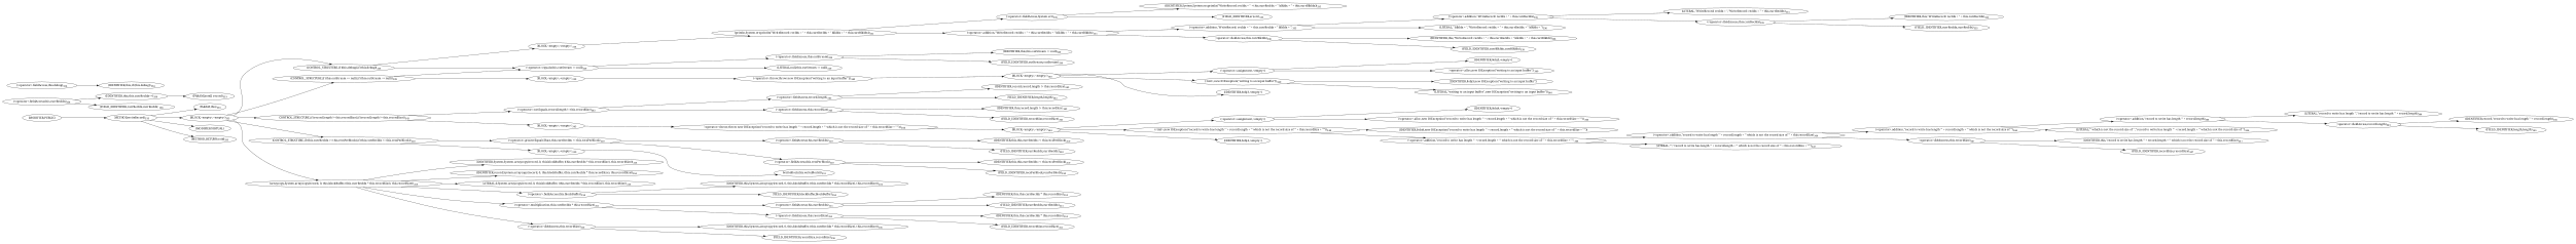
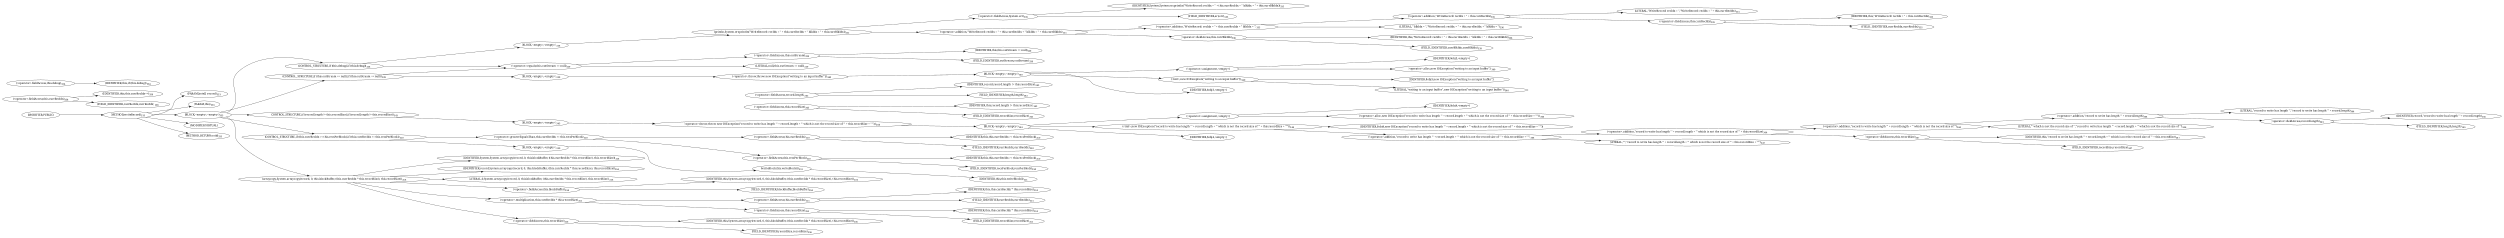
  digraph {
    fontname="Noto Serif"
    rankdir=LR
    node [fontname="Noto Serif"]
    edge [fontname="Noto Serif"]
    n1 [label=<(METHOD,writeRecord)<SUB>333</SUB>>]
    n2 [label=<(PARAM,this)<SUB>333</SUB>>]
    n3 [label=<(PARAM,byte[] record)<SUB>333</SUB>>]
    n4 [label=<(BLOCK,&lt;empty&gt;,&lt;empty&gt;)<SUB>333</SUB>>]
    n5 [label=<(MODIFIER,VIRTUAL)>]
    n6 [label=<(METHOD_RETURN,void)<SUB>333</SUB>>]
    n7 [label=<(CONTROL_STRUCTURE,if (this.debug),if (this.debug))<SUB>334</SUB>>]
    n8 [label=<(CONTROL_STRUCTURE,if (this.outStream == null),if (this.outStream == null))<SUB>339</SUB>>]
    n9 [label=<(CONTROL_STRUCTURE,if (record.length != this.recordSize),if (record.length != this.recordSize))<SUB>343</SUB>>]
    n10 [label=<(CONTROL_STRUCTURE,if (this.currRecIdx &gt;= this.recsPerBlock),if (this.currRecIdx &gt;= this.recsPerBlock))<SUB>350</SUB>>]
    n11 [label=<(arraycopy,System.arraycopy(record, 0, this.blockBuffer, (this.currRecIdx * this.recordSize), this.recordSize))<SUB>354</SUB>>]
    n12 [label=<(MODIFIER,PUBLIC)>]
    n13 [label=<(BLOCK,&lt;empty&gt;,&lt;empty&gt;)<SUB>334</SUB>>]
    n14 [label=<(&lt;operator&gt;.equals,this.outStream == null)<SUB>339</SUB>>]
    n15 [label=<(BLOCK,&lt;empty&gt;,&lt;empty&gt;)<SUB>339</SUB>>]
-   n16 [label=<(&lt;operator&gt;.notEquals,record.length != this.recordSize)<SUB>343</SUB>>]
    n17 [label=<(BLOCK,&lt;empty&gt;,&lt;empty&gt;)<SUB>343</SUB>>]
    n18 [label=<(&lt;operator&gt;.greaterEqualsThan,this.currRecIdx &gt;= this.recsPerBlock)<SUB>350</SUB>>]
    n19 [label=<(BLOCK,&lt;empty&gt;,&lt;empty&gt;)<SUB>350</SUB>>]
    n20 [label=<(IDENTIFIER,System,System.arraycopy(record, 0, this.blockBuffer, (this.currRecIdx * this.recordSize), this.recordSize))<SUB>354</SUB>>]
    n21 [label=<(IDENTIFIER,record,System.arraycopy(record, 0, this.blockBuffer, (this.currRecIdx * this.recordSize), this.recordSize))<SUB>354</SUB>>]
    n22 [label=<(LITERAL,0,System.arraycopy(record, 0, this.blockBuffer, (this.currRecIdx * this.recordSize), this.recordSize))<SUB>354</SUB>>]
    n23 [label=<(&lt;operator&gt;.fieldAccess,this.blockBuffer)<SUB>354</SUB>>]
    n24 [label=<(&lt;operator&gt;.multiplication,this.currRecIdx * this.recordSize)<SUB>355</SUB>>]
    n25 [label=<(&lt;operator&gt;.fieldAccess,this.recordSize)<SUB>356</SUB>>]
    n26 [label=<(&lt;operator&gt;.fieldAccess,this.debug)<SUB>334</SUB>>]
    n27 [label=<(IDENTIFIER,this,if (this.debug))<SUB>334</SUB>>]
    n28 [label=<(println,System.err.println(&quot;WriteRecord: recIdx = &quot; + this.currRecIdx + &quot; blkIdx = &quot; + this.currBlkIdx))<SUB>335</SUB>>]
    n29 [label=<(&lt;operator&gt;.fieldAccess,System.err)<SUB>335</SUB>>]
    n30 [label=<(&lt;operator&gt;.addition,&quot;WriteRecord: recIdx = &quot; + this.currRecIdx + &quot; blkIdx = &quot; + this.currBlkIdx)<SUB>335</SUB>>]
    n31 [label=<(IDENTIFIER,System,System.err.println(&quot;WriteRecord: recIdx = &quot; + this.currRecIdx + &quot; blkIdx = &quot; + this.currBlkIdx))<SUB>335</SUB>>]
    n32 [label=<(FIELD_IDENTIFIER,err,err)<SUB>335</SUB>>]
    n33 [label=<(&lt;operator&gt;.addition,&quot;WriteRecord: recIdx = &quot; + this.currRecIdx + &quot; blkIdx = &quot;)<SUB>335</SUB>>]
    n34 [label=<(&lt;operator&gt;.fieldAccess,this.currBlkIdx)<SUB>336</SUB>>]
    n35 [label=<(&lt;operator&gt;.addition,&quot;WriteRecord: recIdx = &quot; + this.currRecIdx)<SUB>335</SUB>>]
    n36 [label=<(LITERAL,&quot; blkIdx = &quot;,&quot;WriteRecord: recIdx = &quot; + this.currRecIdx + &quot; blkIdx = &quot;)<SUB>336</SUB>>]
    n37 [label=<(IDENTIFIER,this,&quot;WriteRecord: recIdx = &quot; + this.currRecIdx + &quot; blkIdx = &quot; + this.currBlkIdx)<SUB>336</SUB>>]
    n38 [label=<(FIELD_IDENTIFIER,currBlkIdx,currBlkIdx)<SUB>339</SUB>>]
    n39 [label=<(LITERAL,&quot;WriteRecord: recIdx = &quot;,&quot;WriteRecord: recIdx = &quot; + this.currRecIdx)<SUB>335</SUB>>]
    n40 [label=<(&lt;operator&gt;.fieldAccess,this.currRecIdx)<SUB>335</SUB>>]
    n41 [label=<(IDENTIFIER,this,&quot;WriteRecord: recIdx = &quot; + this.currRecIdx)<SUB>335</SUB>>]
    n42 [label=<(FIELD_IDENTIFIER,currRecIdx,currRecIdx)<SUB>335</SUB>>]
    n43 [label=<(&lt;operator&gt;.fieldAccess,this.outStream)<SUB>339</SUB>>]
    n44 [label=<(LITERAL,null,this.outStream == null)<SUB>339</SUB>>]
    n45 [label=<(&lt;operator&gt;.throw,throw new IOException(&quot;writing to an input buffer&quot;);)<SUB>340</SUB>>]
    n46 [label=<(IDENTIFIER,this,this.outStream == null)<SUB>339</SUB>>]
    n47 [label=<(FIELD_IDENTIFIER,outStream,outStream)<SUB>339</SUB>>]
    n48 [label=<(BLOCK,&lt;empty&gt;,&lt;empty&gt;)<SUB>340</SUB>>]
    n49 [label=<(&lt;operator&gt;.assignment,&lt;empty&gt;)>]
    n50 [label=<(&lt;init&gt;,new IOException(&quot;writing to an input buffer&quot;))<SUB>340</SUB>>]
    n51 [label=<(IDENTIFIER,$obj3,&lt;empty&gt;)>]
    n52 [label=<(IDENTIFIER,$obj3,&lt;empty&gt;)>]
    n53 [label=<(&lt;operator&gt;.alloc,new IOException(&quot;writing to an input buffer&quot;))<SUB>340</SUB>>]
    n54 [label=<(IDENTIFIER,$obj3,new IOException(&quot;writing to an input buffer&quot;))>]
    n55 [label=<(LITERAL,&quot;writing to an input buffer&quot;,new IOException(&quot;writing to an input buffer&quot;))<SUB>340</SUB>>]
    n56 [label=<(&lt;operator&gt;.fieldAccess,record.length)<SUB>343</SUB>>]
    n57 [label=<(&lt;operator&gt;.fieldAccess,this.recordSize)<SUB>343</SUB>>]
    n58 [label=<(&lt;operator&gt;.throw,throw new IOException(&quot;record to write has length '&quot; + record.length + &quot;' which is not the record size of '&quot; + this.recordSize + &quot;'&quot;);)<SUB>344</SUB>>]
    n59 [label=<(IDENTIFIER,record,record.length != this.recordSize)<SUB>343</SUB>>]
    n60 [label=<(FIELD_IDENTIFIER,length,length)<SUB>343</SUB>>]
    n61 [label=<(IDENTIFIER,this,record.length != this.recordSize)<SUB>343</SUB>>]
    n62 [label=<(FIELD_IDENTIFIER,recordSize,recordSize)<SUB>343</SUB>>]
    n63 [label=<(BLOCK,&lt;empty&gt;,&lt;empty&gt;)<SUB>344</SUB>>]
    n64 [label=<(&lt;operator&gt;.assignment,&lt;empty&gt;)>]
    n65 [label=<(&lt;init&gt;,new IOException(&quot;record to write has length '&quot; + record.length + &quot;' which is not the record size of '&quot; + this.recordSize + &quot;'&quot;))<SUB>344</SUB>>]
    n66 [label=<(IDENTIFIER,$obj4,&lt;empty&gt;)>]
    n67 [label=<(IDENTIFIER,$obj4,&lt;empty&gt;)>]
    n68 [label=<(&lt;operator&gt;.alloc,new IOException(&quot;record to write has length '&quot; + record.length + &quot;' which is not the record size of '&quot; + this.recordSize + &quot;'&quot;))<SUB>344</SUB>>]
    n69 [label=<(IDENTIFIER,$obj4,new IOException(&quot;record to write has length '&quot; + record.length + &quot;' which is not the record size of '&quot; + this.recordSize + &quot;'&quot;))>]
    n70 [label=<(&lt;operator&gt;.addition,&quot;record to write has length '&quot; + record.length + &quot;' which is not the record size of '&quot; + this.recordSize + &quot;'&quot;)<SUB>344</SUB>>]
    n71 [label=<(&lt;operator&gt;.addition,&quot;record to write has length '&quot; + record.length + &quot;' which is not the record size of '&quot; + this.recordSize)<SUB>344</SUB>>]
    n72 [label=<(LITERAL,&quot;'&quot;,&quot;record to write has length '&quot; + record.length + &quot;' which is not the record size of '&quot; + this.recordSize + &quot;'&quot;)<SUB>347</SUB>>]
    n73 [label=<(&lt;operator&gt;.addition,&quot;record to write has length '&quot; + record.length + &quot;' which is not the record size of '&quot;)<SUB>344</SUB>>]
    n74 [label=<(&lt;operator&gt;.fieldAccess,this.recordSize)<SUB>347</SUB>>]
    n75 [label=<(&lt;operator&gt;.addition,&quot;record to write has length '&quot; + record.length)<SUB>344</SUB>>]
    n76 [label=<(LITERAL,&quot;' which is not the record size of '&quot;,&quot;record to write has length '&quot; + record.length + &quot;' which is not the record size of '&quot;)<SUB>346</SUB>>]
    n77 [label=<(IDENTIFIER,this,&quot;record to write has length '&quot; + record.length + &quot;' which is not the record size of '&quot; + this.recordSize)<SUB>347</SUB>>]
    n78 [label=<(FIELD_IDENTIFIER,recordSize,recordSize)<SUB>347</SUB>>]
    n79 [label=<(LITERAL,&quot;record to write has length '&quot;,&quot;record to write has length '&quot; + record.length)<SUB>344</SUB>>]
    n80 [label=<(&lt;operator&gt;.fieldAccess,record.length)<SUB>345</SUB>>]
    n81 [label=<(IDENTIFIER,record,&quot;record to write has length '&quot; + record.length)<SUB>345</SUB>>]
    n82 [label=<(FIELD_IDENTIFIER,length,length)<SUB>345</SUB>>]
    n83 [label=<(&lt;operator&gt;.fieldAccess,this.currRecIdx)<SUB>350</SUB>>]
    n84 [label=<(&lt;operator&gt;.fieldAccess,this.recsPerBlock)<SUB>350</SUB>>]
    n85 [label=<(writeBlock,this.writeBlock())<SUB>351</SUB>>]
    n86 [label=<(IDENTIFIER,this,this.currRecIdx &gt;= this.recsPerBlock)<SUB>350</SUB>>]
    n87 [label=<(FIELD_IDENTIFIER,currRecIdx,currRecIdx)<SUB>350</SUB>>]
    n88 [label=<(IDENTIFIER,this,this.currRecIdx &gt;= this.recsPerBlock)<SUB>350</SUB>>]
    n89 [label=<(FIELD_IDENTIFIER,recsPerBlock,recsPerBlock)<SUB>350</SUB>>]
+   n90 [label=<(IDENTIFIER,this,this.writeBlock())<SUB>351</SUB>>]
    n91 [label=<(IDENTIFIER,this,System.arraycopy(record, 0, this.blockBuffer, (this.currRecIdx * this.recordSize), this.recordSize))<SUB>354</SUB>>]
    n92 [label=<(FIELD_IDENTIFIER,blockBuffer,blockBuffer)<SUB>354</SUB>>]
    n93 [label=<(&lt;operator&gt;.fieldAccess,this.currRecIdx)<SUB>355</SUB>>]
    n94 [label=<(&lt;operator&gt;.fieldAccess,this.recordSize)<SUB>355</SUB>>]
    n95 [label=<(IDENTIFIER,this,System.arraycopy(record, 0, this.blockBuffer, (this.currRecIdx * this.recordSize), this.recordSize))<SUB>356</SUB>>]
    n96 [label=<(FIELD_IDENTIFIER,recordSize,recordSize)<SUB>356</SUB>>]
    n97 [label=<(IDENTIFIER,this,this.currRecIdx * this.recordSize)<SUB>355</SUB>>]
    n98 [label=<(FIELD_IDENTIFIER,currRecIdx,currRecIdx)<SUB>355</SUB>>]
    n99 [label=<(IDENTIFIER,this,this.currRecIdx * this.recordSize)<SUB>355</SUB>>]
    n100 [label=<(FIELD_IDENTIFIER,recordSize,recordSize)<SUB>355</SUB>>]
    n101 [label=<(&lt;operator&gt;.fieldAccess,this.currRecIdx)<SUB>358</SUB>>]
    n102 [label=<(IDENTIFIER,this,this.currRecIdx++)<SUB>358</SUB>>]
    n103 [label=<(FIELD_IDENTIFIER,currRecIdx,currRecIdx)<SUB>358</SUB>>]
    n1 -> n2
-   n102 -> n3
+   n1 -> n3
    n1 -> n4
    n1 -> n5
    n1 -> n6
    n4 -> n7
    n4 -> n8
    n4 -> n9
    n4 -> n10
    n4 -> n11
    n7 -> n13
    n7 -> n14
    n8 -> n14
    n8 -> n15
-   n9 -> n16
    n9 -> n17
    n10 -> n18
    n10 -> n19
    n11 -> n20
    n11 -> n21
    n11 -> n22
    n11 -> n23
    n11 -> n24
    n11 -> n25
    n12 -> n1
    n13 -> n28
    n14 -> n43
    n14 -> n44
    n15 -> n45
-   n16 -> n56
-   n16 -> n57
    n17 -> n58
    n18 -> n83
    n18 -> n84
    n19 -> n85
    n23 -> n91
    n23 -> n92
    n24 -> n93
    n24 -> n94
    n25 -> n95
    n25 -> n96
    n26 -> n27
    n28 -> n29
    n28 -> n30
    n29 -> n31
    n29 -> n32
    n30 -> n33
    n30 -> n34
    n33 -> n35
    n33 -> n36
    n34 -> n37
    n34 -> n38
    n35 -> n39
    n35 -> n40
    n40 -> n41
    n40 -> n42
    n43 -> n46
    n43 -> n47
    n45 -> n48
    n48 -> n49
    n48 -> n50
    n48 -> n51
    n49 -> n52
    n49 -> n53
    n50 -> n54
    n50 -> n55
    n56 -> n59
    n56 -> n60
    n57 -> n61
    n57 -> n62
    n58 -> n63
    n63 -> n64
    n63 -> n65
    n63 -> n66
    n64 -> n67
    n64 -> n68
    n65 -> n69
    n65 -> n70
    n70 -> n71
    n70 -> n72
    n71 -> n73
    n71 -> n74
    n73 -> n75
    n73 -> n76
    n74 -> n77
    n74 -> n78
    n75 -> n79
    n75 -> n80
    n80 -> n81
    n80 -> n82
    n83 -> n86
    n83 -> n87
    n84 -> n88
    n84 -> n89
+   n85 -> n90
    n93 -> n97
    n93 -> n98
    n94 -> n99
    n94 -> n100
    n101 -> n102
    n101 -> n103
  }
